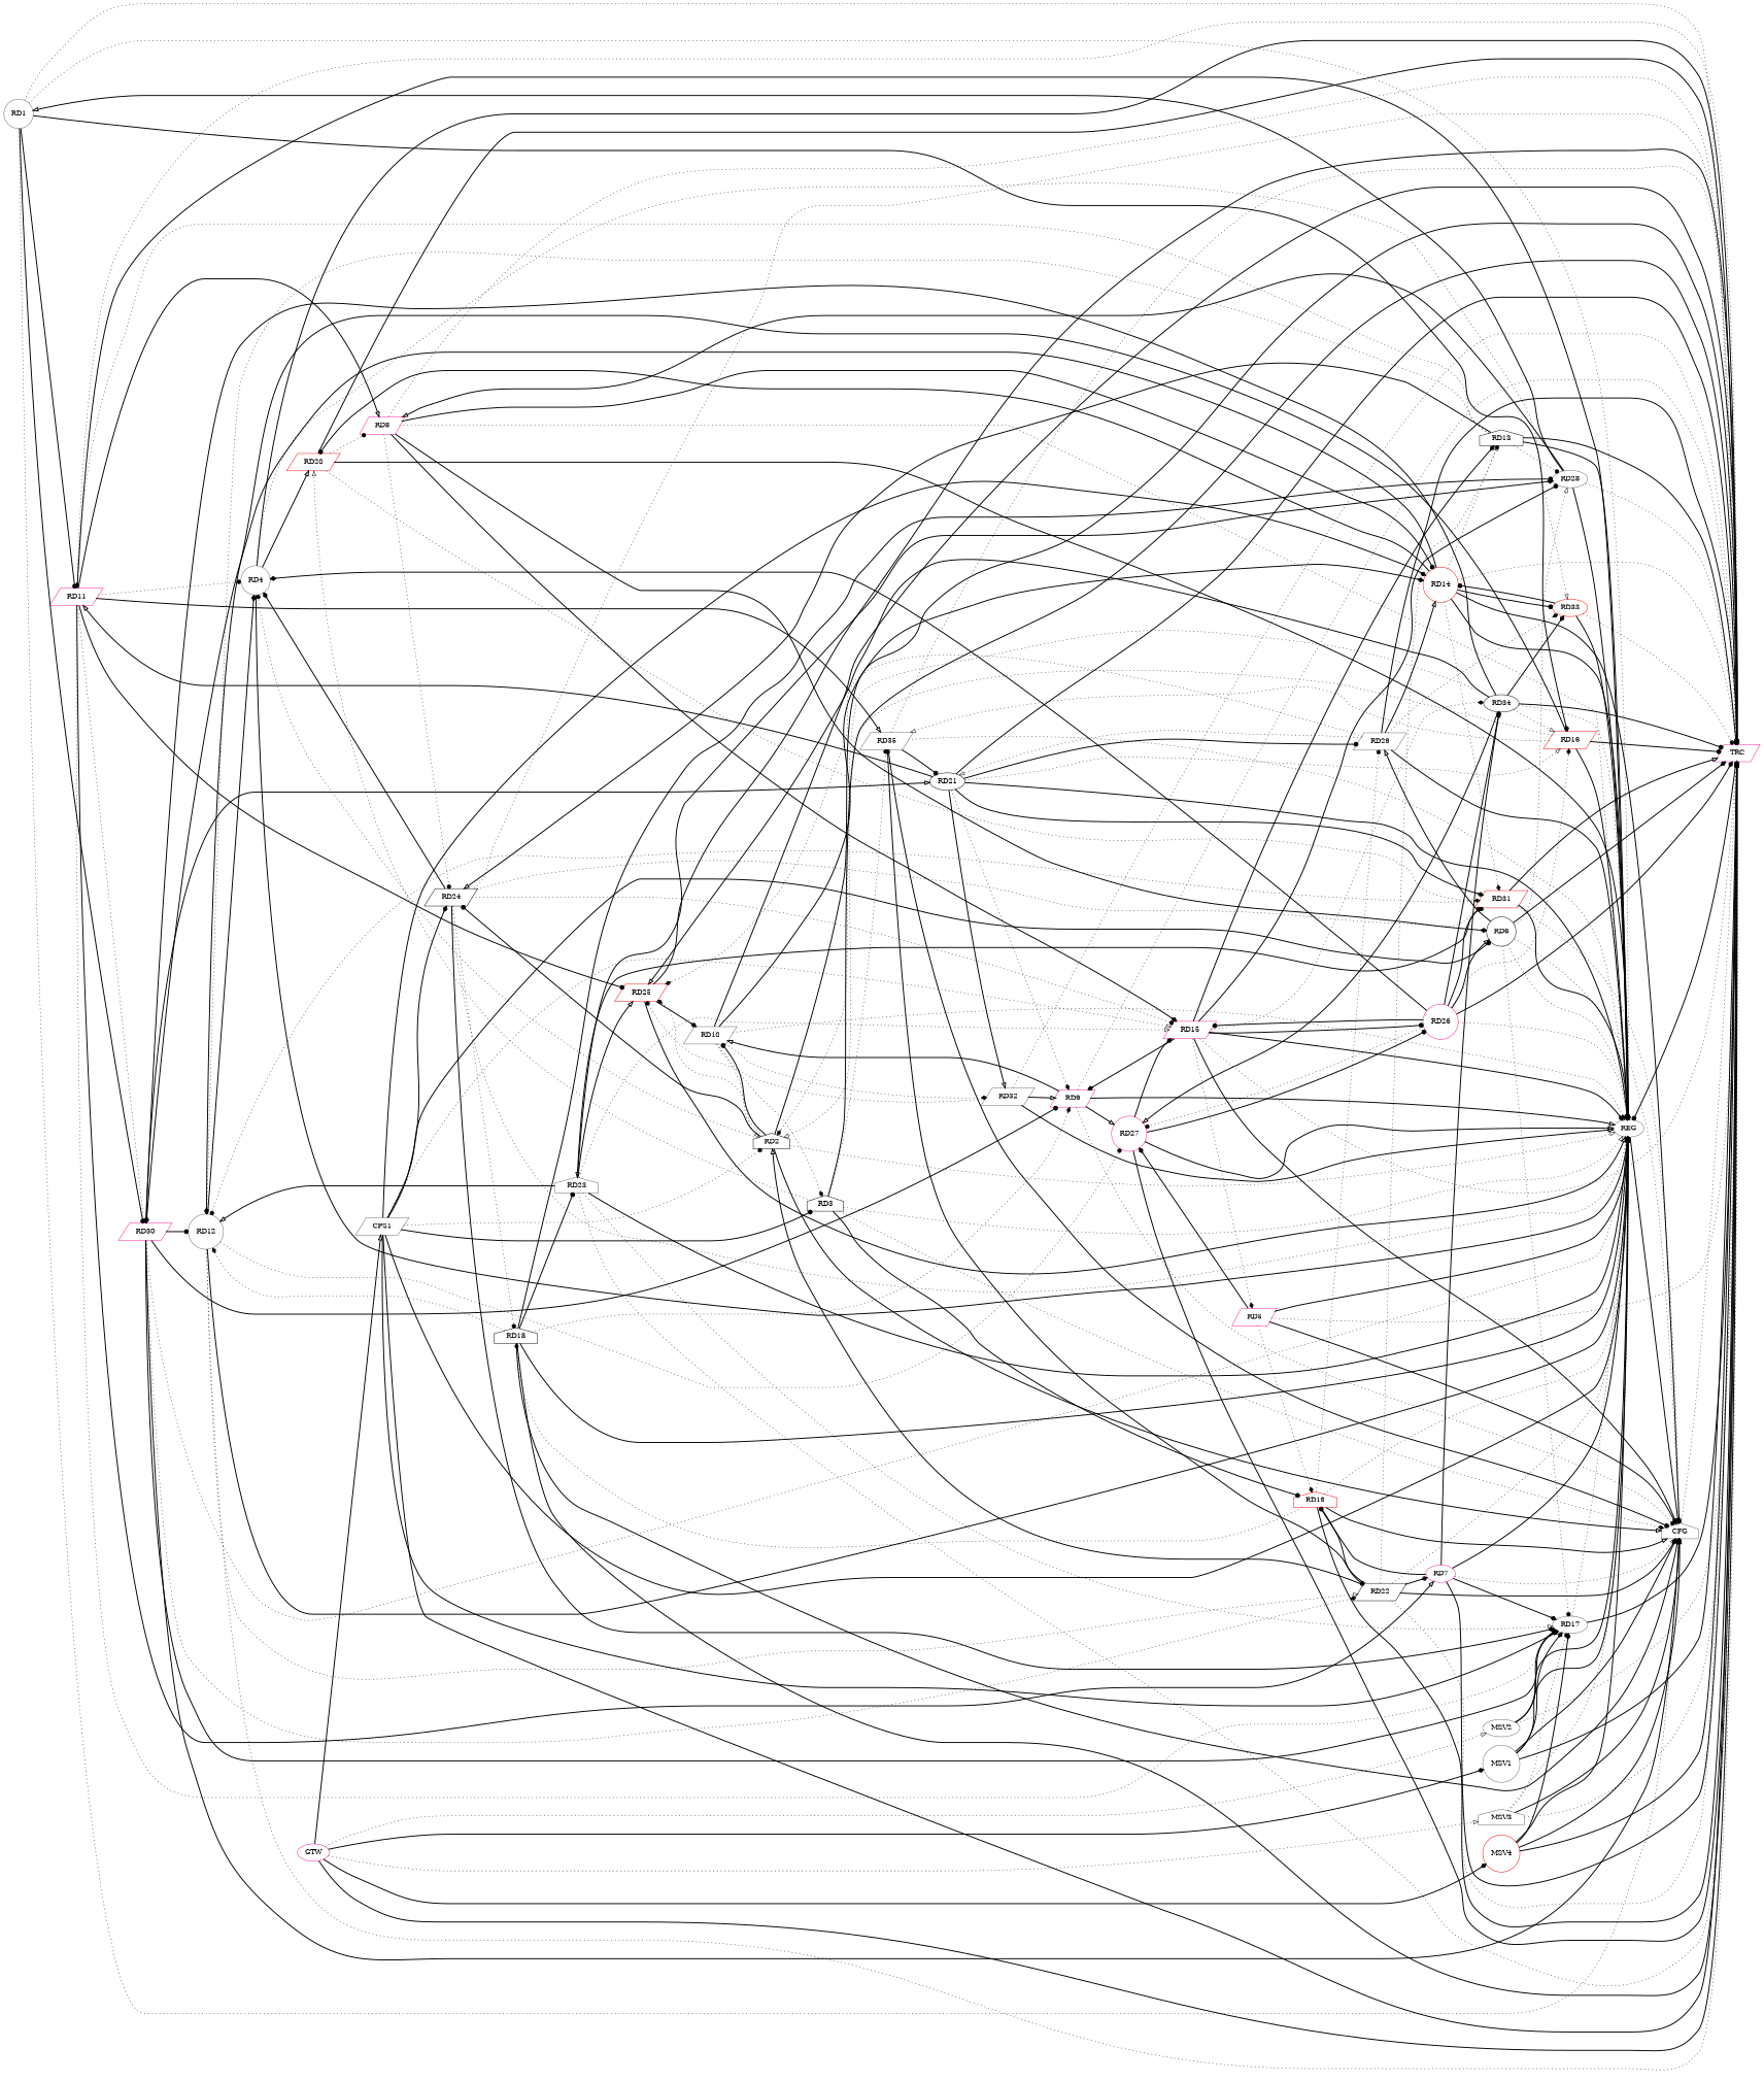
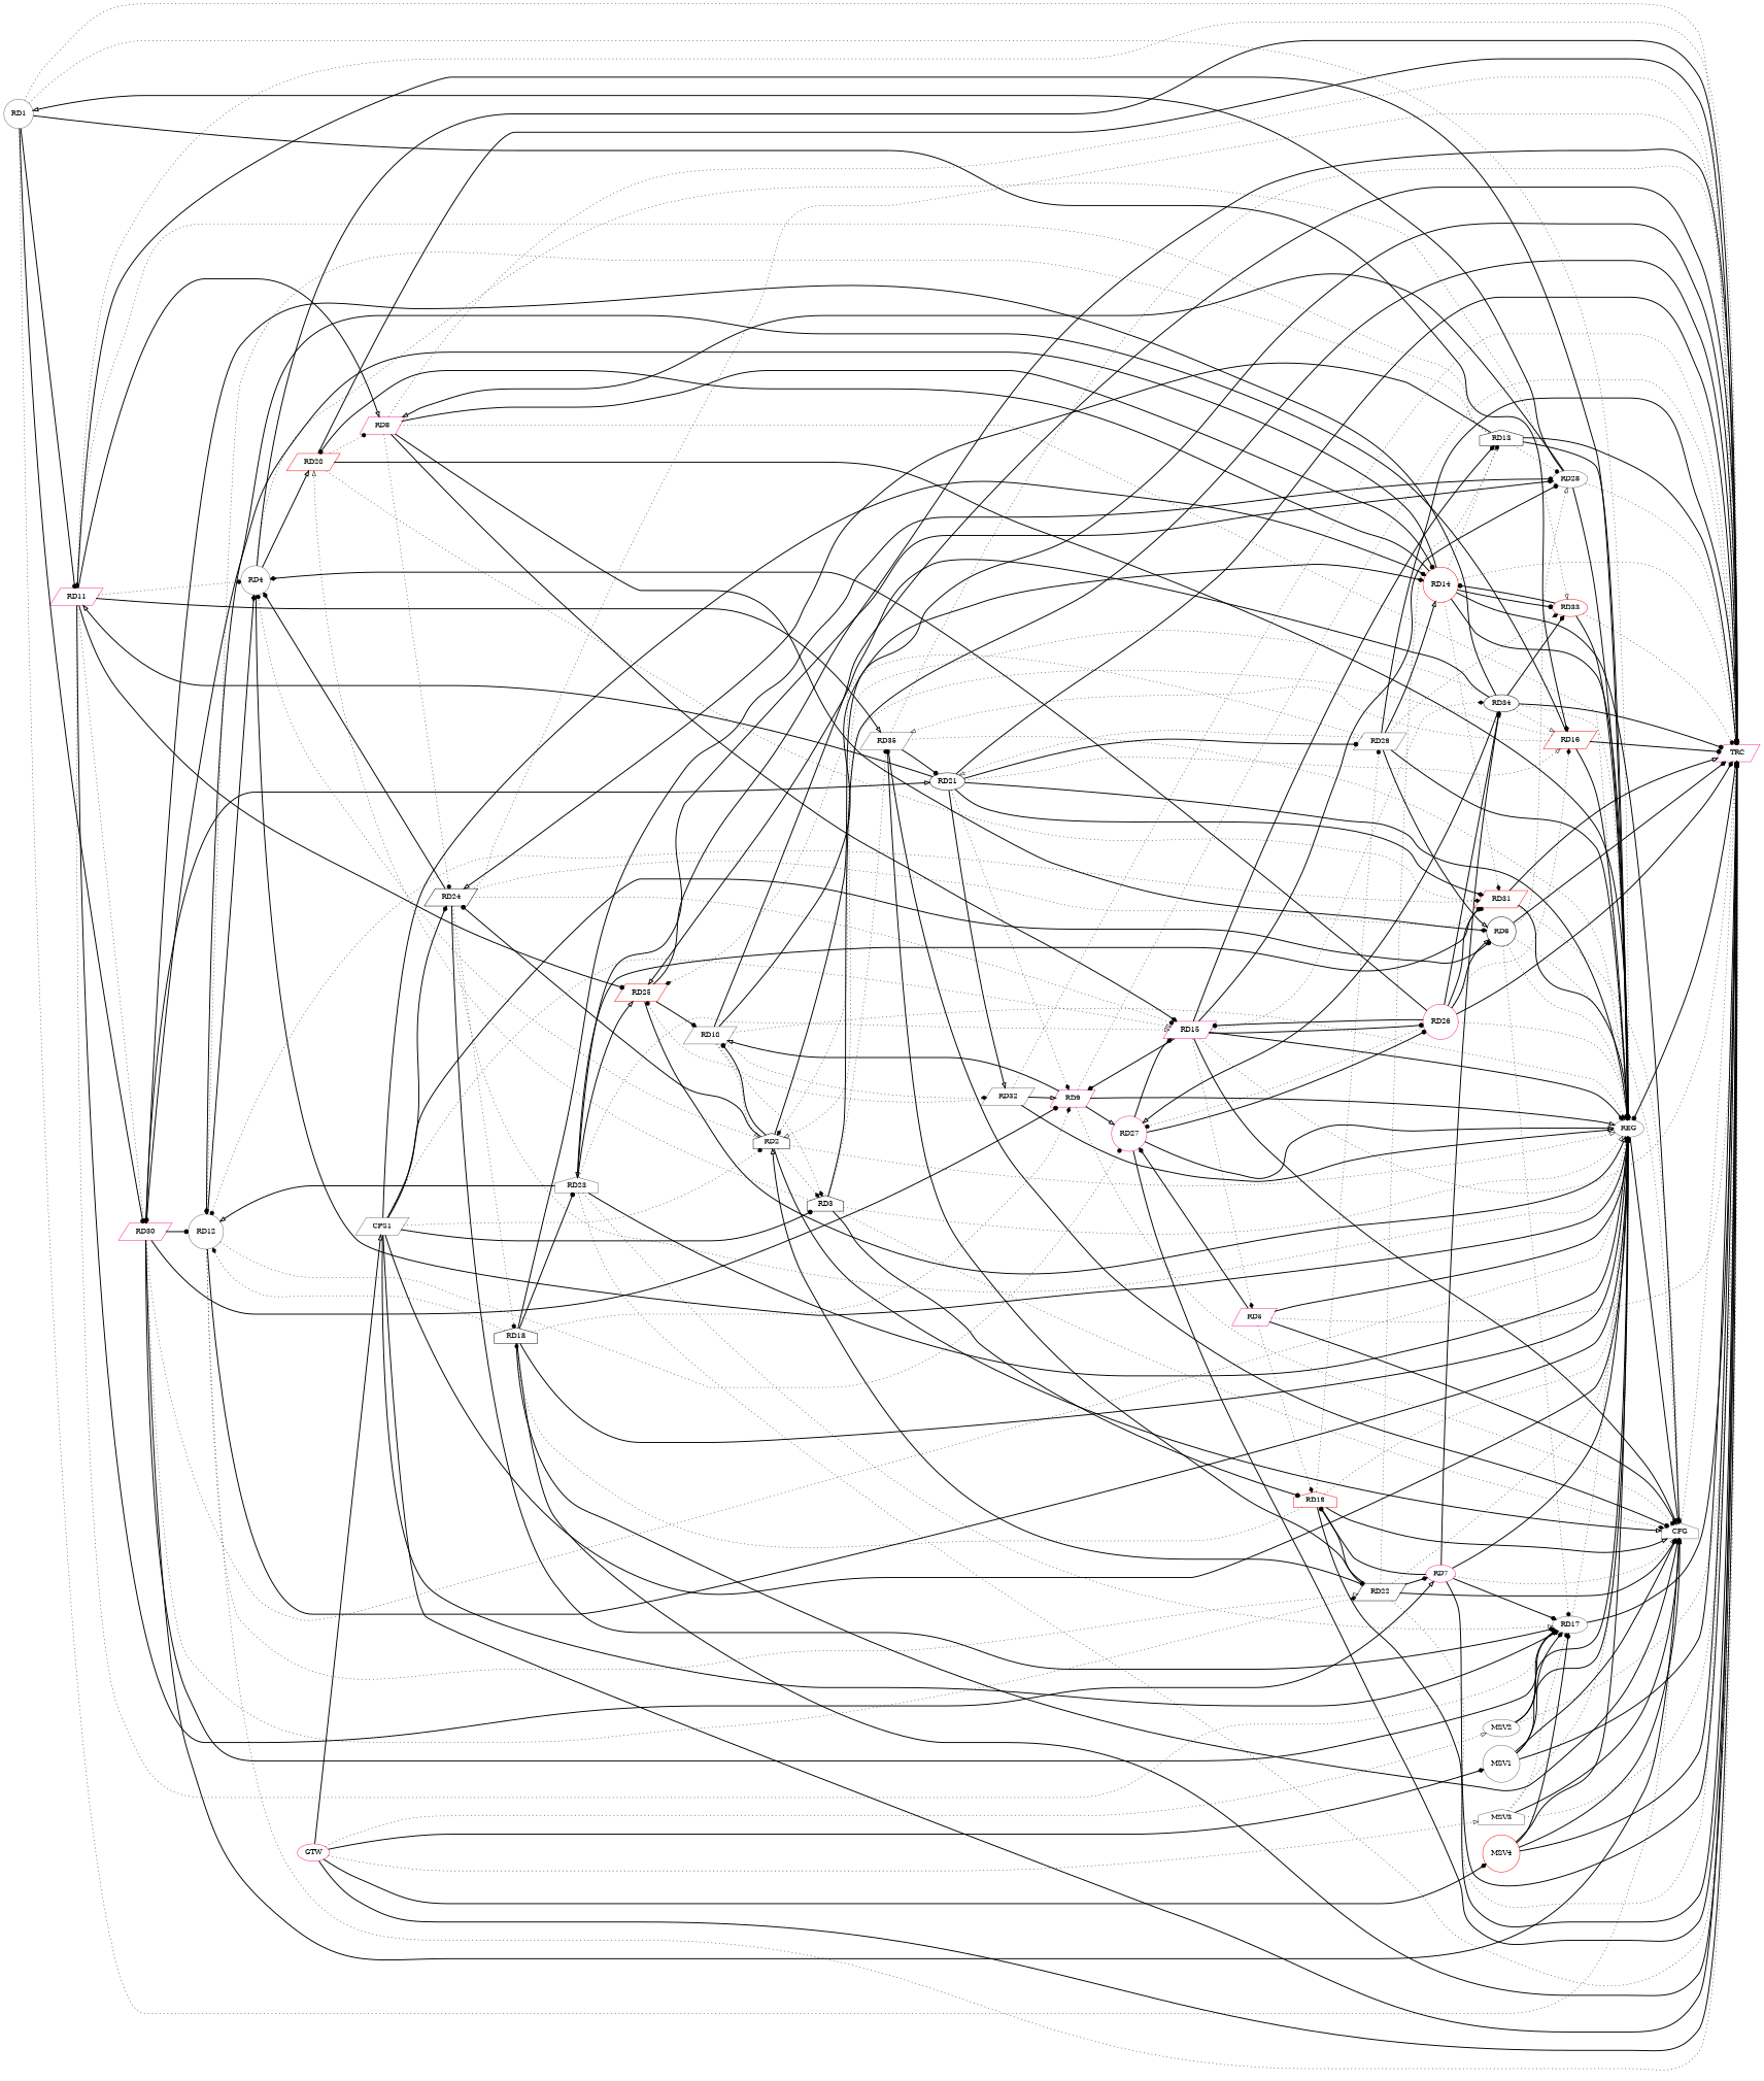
  strict digraph {
    rankdir=LR
    node [color=gray40 shape=parallelogram]
    edge [arrowhead=diamond style=bold]
    n1 [label=RD1 shape=circle]
    n2 [color=deeppink label=RD11]
    n3 [color=red label=RD16]
    n4 [color=deeppink label=RD30]
    n5 [label=REG shape=ellipse]
    n6 [label=CFG shape=house]
    n7 [color=deeppink label=TRC]
    n8 [label=RD4 shape=circle]
    n9 [color=red label=RD25]
    n10 [label=RD35]
    n11 [label=RD17 shape=ellipse]
    n12 [color=deeppink label=RD7 shape=ellipse]
    n13 [color=deeppink label=RD8]
    n14 [color=black label=RD2 shape=house]
    n15 [label=RD12 shape=circle]
    n16 [color=deeppink label=RD9]
    n17 [color=black label=RD22]
    n18 [color=black label=RD21 shape=ellipse]
    n19 [label=RD10]
    n20 [color=black label=RD24]
    n21 [color=red label=RD20]
    n22 [color=red label=RD33 shape=ellipse]
    n23 [color=black label=RD3 shape=house]
    n24 [color=red label=RD14 shape=circle]
    n25 [label=RD32]
    n26 [color=red label=RD31]
    n27 [color=deeppink label=RD15]
    n28 [color=black label=RD18 shape=house]
    n29 [color=red label=RD19 shape=house]
    n30 [label=RD29]
    n31 [color=deeppink label=RD5]
    n32 [color=deeppink label=RD27 shape=circle]
    n33 [color=deeppink label=RD26 shape=circle]
    n34 [color=black label=RD6 shape=circle]
    n35 [label=RD28 shape=ellipse]
    n36 [color=black label=RD34 shape=ellipse]
    n37 [color=black label=RD13 shape=house]
    n38 [label=RD23 shape=house]
    n39 [label=CPS1]
    n40 [color=deeppink label=GTW shape=ellipse]
    n41 [label=MSV1 shape=circle]
    n42 [label=MSV2 shape=ellipse]
    n43 [label=MSV3 shape=house]
    n44 [color=red label=MSV4 shape=circle]
    n1 -> n2 [arrowhead=dot]
    n1 -> n3
    n1 -> n4 [arrowhead=dot]
    n1 -> n5 [arrowhead=dot style=dotted]
    n1 -> n6 [arrowhead=dot style=dotted]
    n1 -> n7 [arrowhead=onormal style=dotted]
    n2 -> n4 [arrowhead=dot style=dotted]
    n2 -> n5 [arrowhead=dot]
    n2 -> n7 [arrowhead=onormal style=dotted]
    n2 -> n8 [arrowhead=dot style=dotted]
    n2 -> n9 [arrowhead=dot]
    n2 -> n10 [arrowhead=onormal]
    n2 -> n11 [arrowhead=onormal style=dotted]
    n2 -> n12 [arrowhead=onormal]
    n2 -> n13 [arrowhead=onormal]
    n3 -> n5
    n3 -> n7 [arrowhead=dot]
    n3 -> n10 [arrowhead=onormal style=dotted]
    n3 -> n14 [arrowhead=onormal style=dotted]
    n3 -> n15
    n4 -> n5 [arrowhead=onormal style=dotted]
    n4 -> n6
    n4 -> n11 [arrowhead=onormal]
    n4 -> n15 [arrowhead=dot]
    n4 -> n16 [arrowhead=dot]
    n4 -> n17 [style=dotted]
    n4 -> n18 [arrowhead=onormal]
    n5 -> n6 [arrowhead=onormal]
    n6 -> n7 [arrowhead=dot style=dotted]
    n7 -> n5 [arrowhead=dot]
    n8 -> n5
    n8 -> n7 [arrowhead=dot]
    n8 -> n21 [arrowhead=onormal]
    n8 -> n22 [arrowhead=onormal style=dotted]
    n9 -> n5 [arrowhead=onormal]
    n9 -> n7
    n9 -> n19
    n10 -> n5 [style=dotted]
    n10 -> n6 [arrowhead=dot]
    n10 -> n7 [style=dotted]
    n10 -> n18 [arrowhead=dot]
    n11 -> n5 [style=dotted]
    n11 -> n7 [arrowhead=onormal]
    n12 -> n5 [arrowhead=onormal]
    n12 -> n6 [arrowhead=onormal style=dotted]
    n12 -> n7 [arrowhead=dot]
    n12 -> n11
    n12 -> n29 [arrowhead=dot]
    n12 -> n36 [arrowhead=onormal]
    n13 -> n5 [arrowhead=onormal style=dotted]
    n13 -> n7 [arrowhead=dot style=dotted]
    n13 -> n20 [arrowhead=dot style=dotted]
    n13 -> n24 [arrowhead=dot]
    n13 -> n27
    n13 -> n34
    n14 -> n5 [arrowhead=onormal style=dotted]
    n14 -> n6 [arrowhead=onormal]
    n14 -> n7
    n14 -> n8 [arrowhead=dot style=dotted]
-   n14 -> n9 [style=dotted]
+   n14 -> n23 [style=dotted]
    n14 -> n19 [arrowhead=dot]
    n14 -> n20 [arrowhead=dot]
    n15 -> n5 [arrowhead=onormal]
    n15 -> n7 [arrowhead=dot style=dotted]
    n15 -> n8
    n15 -> n17 [arrowhead=onormal style=dotted]
    n15 -> n32 [arrowhead=dot style=dotted]
    n16 -> n5 [arrowhead=onormal]
    n16 -> n6 [arrowhead=dot style=dotted]
    n16 -> n7 [arrowhead=dot style=dotted]
    n16 -> n19 [arrowhead=onormal]
    n16 -> n32 [arrowhead=onormal]
    n17 -> n5 [style=dotted]
    n17 -> n6
    n17 -> n7 [arrowhead=dot style=dotted]
    n17 -> n10 [arrowhead=dot]
    n17 -> n12
    n17 -> n14 [arrowhead=onormal]
    n17 -> n37 [arrowhead=onormal style=dotted]
    n18 -> n2 [arrowhead=onormal]
    n18 -> n3 [arrowhead=onormal style=dotted]
    n18 -> n5 [arrowhead=onormal]
    n18 -> n7 [arrowhead=dot]
    n18 -> n16 [style=dotted]
    n18 -> n25 [arrowhead=onormal]
    n18 -> n26
    n18 -> n30 [arrowhead=dot]
    n19 -> n5 [style=dotted]
    n19 -> n7
    n19 -> n14 [arrowhead=onormal style=dotted]
    n19 -> n23 [style=dotted]
    n19 -> n24
    n19 -> n25 [style=dotted]
    n20 -> n5 [arrowhead=dot style=dotted]
    n20 -> n7 [arrowhead=dot style=dotted]
    n20 -> n8
    n20 -> n11
    n20 -> n26 [arrowhead=dot style=dotted]
    n20 -> n27 [arrowhead=dot style=dotted]
    n20 -> n28 [arrowhead=dot style=dotted]
    n21 -> n5
    n21 -> n7
    n21 -> n13 [arrowhead=dot style=dotted]
    n21 -> n26 [style=dotted]
    n22 -> n5
    n22 -> n7 [arrowhead=dot style=dotted]
    n22 -> n24 [arrowhead=dot]
    n23 -> n5 [arrowhead=onormal style=dotted]
    n23 -> n6 [style=dotted]
    n23 -> n7
    n23 -> n10 [arrowhead=dot style=dotted]
    n23 -> n21 [arrowhead=onormal style=dotted]
    n23 -> n29 [arrowhead=dot]
    n24 -> n4
    n24 -> n5
    n24 -> n6 [arrowhead=dot]
    n24 -> n7 [arrowhead=dot style=dotted]
    n24 -> n21 [arrowhead=dot]
    n24 -> n22 [arrowhead=dot]
    n24 -> n26 [style=dotted]
    n24 -> n37 [arrowhead=dot style=dotted]
    n25 -> n5 [arrowhead=onormal]
    n25 -> n7 [arrowhead=dot style=dotted]
    n25 -> n9 [arrowhead=dot style=dotted]
    n25 -> n16 [arrowhead=onormal]
    n26 -> n5
    n26 -> n6 [arrowhead=onormal style=dotted]
    n26 -> n7 [arrowhead=onormal]
    n26 -> n15 [arrowhead=dot style=dotted]
    n26 -> n38 [arrowhead=onormal]
    n27 -> n5
    n27 -> n6 [arrowhead=onormal]
    n27 -> n7 [arrowhead=dot style=dotted]
    n27 -> n16
    n27 -> n31 [style=dotted]
    n27 -> n33 [arrowhead=dot]
    n27 -> n35 [arrowhead=dot]
    n27 -> n36 [style=dotted]
    n27 -> n37
    n28 -> n5 [arrowhead=onormal]
    n28 -> n6
    n28 -> n7 [arrowhead=onormal]
    n28 -> n15 [style=dotted]
    n28 -> n16 [style=dotted]
    n28 -> n35 [arrowhead=dot]
    n28 -> n38 [arrowhead=dot]
    n29 -> n5 [arrowhead=onormal style=dotted]
    n29 -> n6 [arrowhead=onormal]
    n29 -> n7 [arrowhead=onormal]
    n29 -> n17 [arrowhead=dot]
    n29 -> n28 [style=dotted]
    n29 -> n30 [arrowhead=dot style=dotted]
    n30 -> n5 [arrowhead=onormal]
    n30 -> n7 [arrowhead=onormal]
    n30 -> n9 [style=dotted]
    n30 -> n18 [arrowhead=onormal style=dotted]
    n30 -> n22 [style=dotted]
    n30 -> n24 [arrowhead=onormal]
-   n34 -> n30 [arrowhead=onormal]
+   n30 -> n34 [arrowhead=onormal]
    n31 -> n5
    n31 -> n6
    n31 -> n7 [style=dotted]
    n31 -> n29 [style=dotted]
    n31 -> n32
    n32 -> n5 [arrowhead=onormal]
    n32 -> n7 [arrowhead=dot]
    n32 -> n27
    n32 -> n33 [arrowhead=dot]
    n33 -> n3 [style=dotted]
    n33 -> n5 [arrowhead=dot style=dotted]
    n33 -> n7
    n33 -> n8
    n33 -> n26 [arrowhead=dot]
    n33 -> n27 [arrowhead=dot]
    n33 -> n32 [arrowhead=dot style=dotted]
    n33 -> n34 [arrowhead=onormal]
    n33 -> n36 [arrowhead=dot]
    n34 -> n5 [arrowhead=onormal style=dotted]
    n34 -> n6 [style=dotted]
    n34 -> n7
    n34 -> n11 [arrowhead=dot style=dotted]
    n34 -> n35 [arrowhead=onormal style=dotted]
    n35 -> n1 [arrowhead=onormal]
    n35 -> n5 [arrowhead=dot]
    n35 -> n7 [style=dotted]
    n35 -> n13 [arrowhead=onormal]
    n36 -> n3 [arrowhead=onormal style=dotted]
    n36 -> n4
    n36 -> n5 [style=dotted]
    n36 -> n7 [arrowhead=dot]
    n36 -> n9 [arrowhead=onormal]
    n36 -> n14 [style=dotted]
    n36 -> n22
    n36 -> n32 [arrowhead=onormal]
    n37 -> n2 [style=dotted]
    n37 -> n5 [arrowhead=dot]
    n37 -> n7
    n37 -> n15 [arrowhead=onormal style=dotted]
    n37 -> n20 [arrowhead=onormal]
    n37 -> n35 [arrowhead=dot style=dotted]
    n38 -> n5 [arrowhead=dot]
    n38 -> n7 [arrowhead=dot style=dotted]
    n38 -> n9 [arrowhead=onormal]
    n38 -> n11 [arrowhead=onormal style=dotted]
    n38 -> n15 [arrowhead=onormal]
    n38 -> n27 [arrowhead=onormal style=dotted]
    n38 -> n35
    n39 -> n5 [arrowhead=dot]
    n39 -> n7
    n39 -> n11
    n39 -> n14 [arrowhead=dot style=dotted]
    n39 -> n20
    n39 -> n23 [arrowhead=dot]
    n39 -> n24
    n39 -> n27 [arrowhead=onormal style=dotted]
    n39 -> n34 [arrowhead=dot]
    n40 -> n7
    n40 -> n39 [arrowhead=onormal]
    n40 -> n41
    n40 -> n42 [arrowhead=onormal style=dotted]
    n40 -> n43 [arrowhead=onormal style=dotted]
    n40 -> n44
    n41 -> n5 [arrowhead=dot]
    n41 -> n6
    n41 -> n7 [arrowhead=onormal]
    n41 -> n11
    n42 -> n5 [arrowhead=onormal]
    n42 -> n7 [style=dotted]
    n42 -> n11 [arrowhead=dot]
    n43 -> n5 [style=dotted]
    n43 -> n6 [arrowhead=dot]
    n43 -> n7 [arrowhead=dot style=dotted]
    n43 -> n11 [arrowhead=dot style=dotted]
    n44 -> n5
    n44 -> n6 [arrowhead=onormal]
    n44 -> n7 [arrowhead=onormal]
    n44 -> n11
  }
